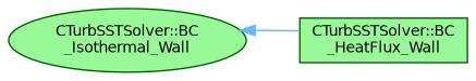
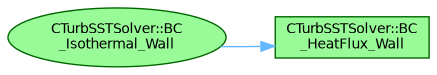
  digraph {
    rankdir=RL
    node [color=darkgreen fillcolor=palegreen fontname=Helvetica fontsize=10 style=filled]
    n1 [fontcolor=black height=0.2 label="CTurbSSTSolver::BC\l_HeatFlux_Wall" shape=box width=0.4]
    n2 [height=0.2 label="CTurbSSTSolver::BC\l_Isothermal_Wall" shape=ellipse width=0.4]
-   n2 -> n1 [color=steelblue1 dir=back fontname=Helvetica fontsize=10 labelfontname=Helvetica labelfontsize=10 style=solid]
+   n1 -> n2 [color=steelblue1 dir=back fontname=Helvetica fontsize=10 labelfontname=Helvetica labelfontsize=10 style=solid]
  }
